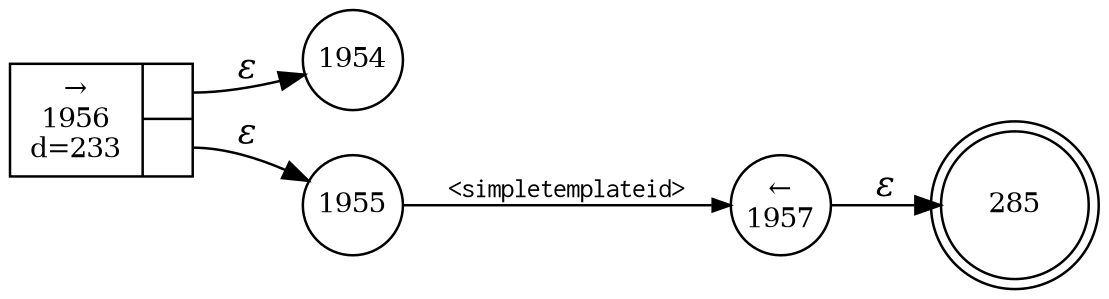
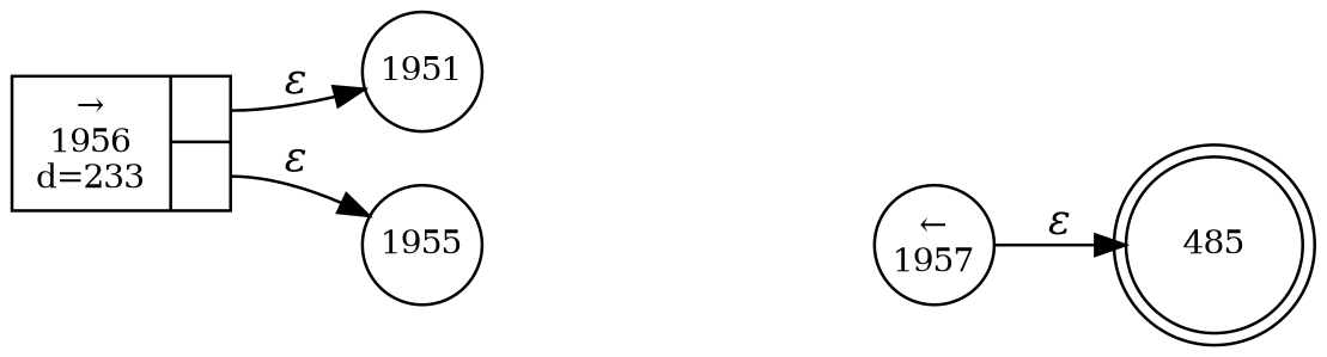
  digraph {
    rankdir=LR
    node [fixedsize=true fontsize=11 shape=circle peripheries=1]
    edge [fontname="Times-Italic"]
-   n1 [label=285 shape=doublecircle width=.6 peripheries=""]
-   n2 [label=1954 width=.55]
+   n1 [label=485 shape=doublecircle width=.6 peripheries=""]
+   n2 [label=1951 width=.55]
    n3 [label="&larr;\n1957" width=.55]
    n4 [label=1955 width=.55]
    n5 [fixedsize=false label="{&rarr;\n1956\nd=233|{<p0>|<p1>}}" shape=record]
    n3 -> n1 [label="&epsilon;"]
-   n4 -> n3 [arrowhead=normal arrowsize=.7 fontname=Courier fontsize=11 label="<simpletemplateid>"]
    n5 -> n2 [label="&epsilon;" tailport=p0]
    n5 -> n4 [label="&epsilon;" tailport=p1]
  }
